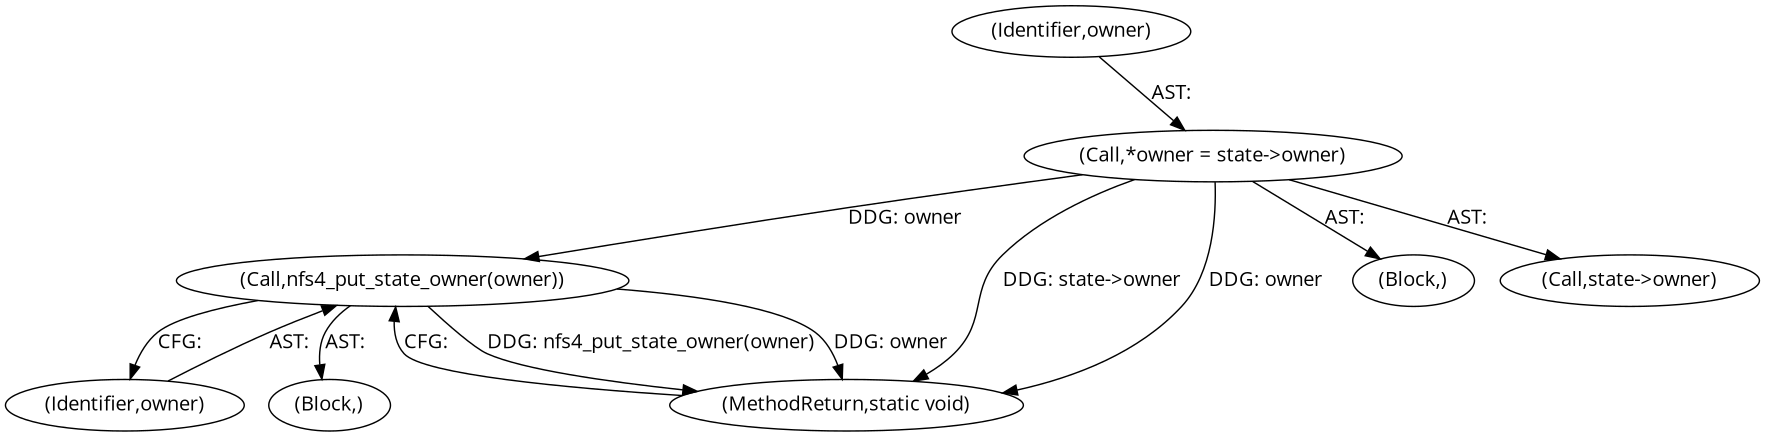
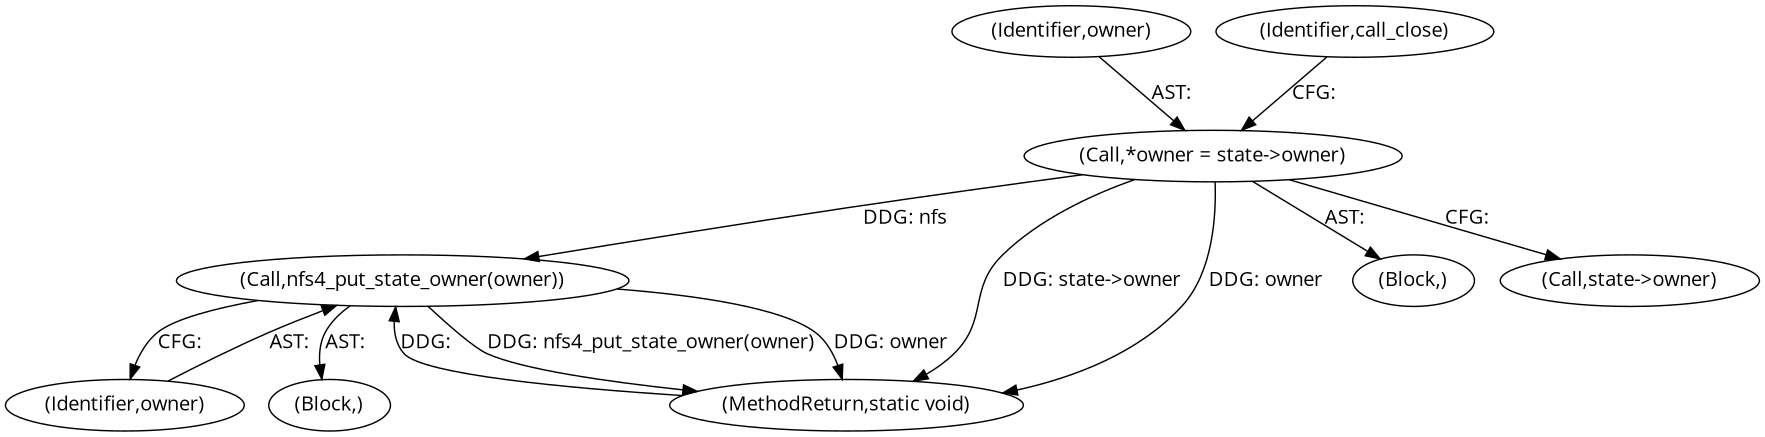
  digraph {
    fontname="Open Sans"
    node [fontname="Open Sans"]
    edge [fontname="Open Sans"]
    n1 [label="(Call,*owner = state->owner)"]
    n2 [label="(Call,nfs4_put_state_owner(owner))"]
    n3 [label="(MethodReturn,static void)"]
    n4 [label="(Block,)"]
    n5 [label="(Call,state->owner)"]
    n6 [label="(Identifier,owner)"]
    n7 [label="(Block,)"]
    n8 [label="(Identifier,owner)"]
-   n1 -> n2 [label="DDG: owner"]
+   n9 [label="(Identifier,call_close)"]
+   n1 -> n2 [label="DDG: nfs"]
    n1 -> n3 [label="DDG: state->owner"]
    n1 -> n3 [label="DDG: owner"]
    n1 -> n4 [label="AST: "]
-   n1 -> n5 [label="AST: "]
+   n1 -> n5 [label="CFG: "]
    n2 -> n3 [label="DDG: nfs4_put_state_owner(owner)"]
    n2 -> n3 [label="DDG: owner"]
    n2 -> n6 [label="CFG: "]
    n2 -> n7 [label="AST: "]
-   n3 -> n2 [label="CFG: "]
+   n3 -> n2 [label="DDG: "]
    n6 -> n2 [label="AST: "]
    n8 -> n1 [label="AST: "]
+   n9 -> n1 [label="CFG: "]
  }
